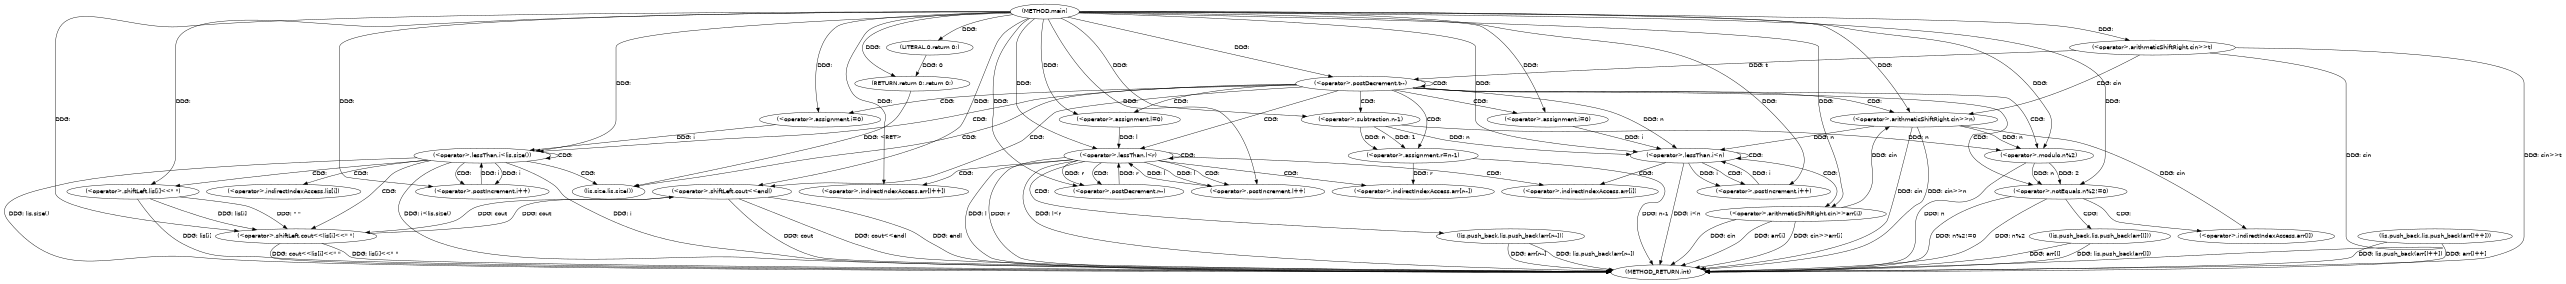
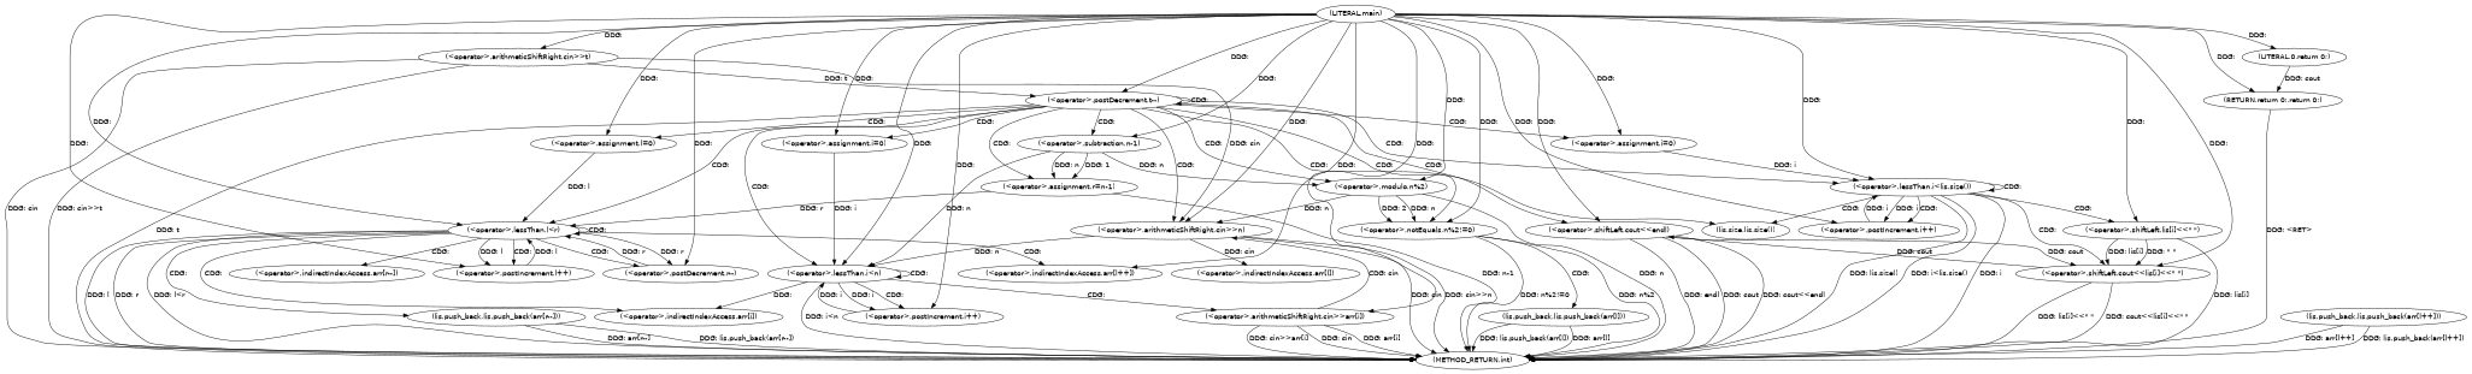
  digraph {
    fontname="DejaVu Sans"
    node [fontname="DejaVu Sans"]
    edge [fontname="DejaVu Sans"]
-   n1 [label="(METHOD,main)"]
+   n1 [label="(LITERAL,main)"]
    n2 [label="(<operator>.arithmeticShiftRight,cin>>t)"]
    n3 [label="(RETURN,return 0;,return 0;)"]
    n4 [label="(<operator>.postDecrement,t--)"]
    n5 [label="(LITERAL,0,return 0;)"]
    n6 [label="(<operator>.arithmeticShiftRight,cin>>n)"]
    n7 [label="(<operator>.assignment,l=0)"]
    n8 [label="(<operator>.shiftLeft,cout<<endl)"]
    n9 [label="(<operator>.assignment,i=0)"]
    n10 [label="(<operator>.lessThan,i<n)"]
    n11 [label="(<operator>.postIncrement,i++)"]
    n12 [label="(<operator>.arithmeticShiftRight,cin>>arr[i])"]
    n13 [label="(<operator>.lessThan,l<r)"]
    n14 [label="(<operator>.notEquals,n%2!=0)"]
    n15 [label="(<operator>.assignment,i=0)"]
    n16 [label="(<operator>.lessThan,i<lis.size())"]
    n17 [label="(<operator>.postIncrement,i++)"]
    n18 [label="(<operator>.shiftLeft,cout<<lis[i]<<\" \")"]
    n19 [label="(<operator>.subtraction,n-1)"]
    n20 [label="(<operator>.modulo,n%2)"]
    n21 [label="(<operator>.shiftLeft,lis[i]<<\" \")"]
    n22 [label="(<operator>.postIncrement,l++)"]
    n23 [label="(<operator>.postDecrement,r--)"]
    n24 [label="(<operator>.indirectIndexAccess,arr[l++])"]
    n25 [label="(METHOD_RETURN,int)"]
    n26 [label="(<operator>.assignment,r=n-1)"]
    n27 [label="(lis.size,lis.size())"]
    n28 [label="(<operator>.indirectIndexAccess,arr[l])"]
    n29 [label="(<operator>.indirectIndexAccess,arr[i])"]
    n30 [label="(lis.push_back,lis.push_back(arr[r--]))"]
    n31 [label="(<operator>.indirectIndexAccess,arr[r--])"]
    n32 [label="(lis.push_back,lis.push_back(arr[l]))"]
-   n33 [label="(<operator>.indirectIndexAccess,lis[i])"]
    n34 [label="(lis.push_back,lis.push_back(arr[l++]))"]
    n1 -> n2 [label="DDG: "]
    n1 -> n3 [label="DDG: "]
    n1 -> n4 [label="DDG: "]
    n1 -> n5 [label="DDG: "]
    n1 -> n6 [label="DDG: "]
    n1 -> n7 [label="DDG: "]
    n1 -> n8 [label="DDG: "]
    n1 -> n9 [label="DDG: "]
    n1 -> n10 [label="DDG: "]
    n1 -> n11 [label="DDG: "]
    n1 -> n12 [label="DDG: "]
    n1 -> n13 [label="DDG: "]
    n1 -> n14 [label="DDG: "]
    n1 -> n15 [label="DDG: "]
    n1 -> n16 [label="DDG: "]
    n1 -> n17 [label="DDG: "]
    n1 -> n18 [label="DDG: "]
    n1 -> n19 [label="DDG: "]
    n1 -> n20 [label="DDG: "]
    n1 -> n21 [label="DDG: "]
    n1 -> n22 [label="DDG: "]
    n1 -> n23 [label="DDG: "]
    n1 -> n24 [label="DDG: "]
    n2 -> n4 [label="DDG: t"]
-   n2 -> n6 [label="CDG: cin"]
+   n2 -> n6 [label="DDG: cin"]
    n2 -> n25 [label="DDG: cin"]
    n2 -> n25 [label="DDG: cin>>t"]
-   n3 -> n27 [label="DDG: <RET>"]
+   n3 -> n25 [label="DDG: <RET>"]
    n4 -> n4 [label="CDG: "]
    n4 -> n6 [label="CDG: "]
    n4 -> n7 [label="CDG: "]
    n4 -> n8 [label="CDG: "]
    n4 -> n9 [label="CDG: "]
-   n4 -> n10 [label="DDG: n"]
+   n4 -> n10 [label="CDG: "]
    n4 -> n13 [label="CDG: "]
    n4 -> n14 [label="CDG: "]
    n4 -> n15 [label="CDG: "]
    n4 -> n16 [label="CDG: "]
    n4 -> n19 [label="CDG: "]
    n4 -> n20 [label="CDG: "]
+   n4 -> n25 [label="DDG: t"]
    n4 -> n26 [label="CDG: "]
    n4 -> n27 [label="CDG: "]
-   n5 -> n3 [label="DDG: 0"]
+   n5 -> n3 [label="DDG: cout"]
    n6 -> n10 [label="DDG: n"]
    n6 -> n25 [label="DDG: cin"]
    n6 -> n25 [label="DDG: cin>>n"]
    n6 -> n28 [label="DDG: cin"]
    n7 -> n13 [label="DDG: l"]
    n8 -> n18 [label="DDG: cout"]
    n8 -> n25 [label="DDG: cout"]
    n8 -> n25 [label="DDG: cout<<endl"]
    n8 -> n25 [label="DDG: endl"]
    n9 -> n10 [label="DDG: i"]
    n10 -> n10 [label="CDG: "]
    n10 -> n11 [label="DDG: i"]
    n10 -> n11 [label="CDG: "]
    n10 -> n12 [label="CDG: "]
    n10 -> n25 [label="DDG: i<n"]
-   n10 -> n29 [label="CDG: "]
+   n10 -> n29 [label="DDG: "]
    n11 -> n10 [label="DDG: i"]
-   n12 -> n6 [label="DDG: cin"]
+   n12 -> n6 [label="CDG: cin"]
    n12 -> n25 [label="DDG: cin"]
    n12 -> n25 [label="DDG: arr[i]"]
    n12 -> n25 [label="DDG: cin>>arr[i]"]
    n13 -> n13 [label="CDG: "]
    n13 -> n22 [label="DDG: l"]
    n13 -> n22 [label="CDG: "]
    n13 -> n23 [label="DDG: r"]
    n13 -> n23 [label="CDG: "]
    n13 -> n24 [label="CDG: "]
    n13 -> n25 [label="DDG: l"]
    n13 -> n25 [label="DDG: r"]
    n13 -> n25 [label="DDG: l<r"]
    n13 -> n29 [label="CDG: "]
    n13 -> n30 [label="CDG: "]
    n13 -> n31 [label="CDG: "]
    n14 -> n25 [label="DDG: n%2"]
    n14 -> n25 [label="DDG: n%2!=0"]
-   n14 -> n28 [label="CDG: "]
    n14 -> n32 [label="CDG: "]
    n15 -> n16 [label="DDG: i"]
    n16 -> n16 [label="CDG: "]
    n16 -> n17 [label="DDG: i"]
    n16 -> n17 [label="CDG: "]
    n16 -> n18 [label="CDG: "]
    n16 -> n21 [label="CDG: "]
    n16 -> n25 [label="DDG: i"]
    n16 -> n25 [label="DDG: lis.size()"]
    n16 -> n25 [label="DDG: i<lis.size()"]
    n16 -> n27 [label="CDG: "]
-   n16 -> n33 [label="CDG: "]
    n17 -> n16 [label="DDG: i"]
    n18 -> n8 [label="DDG: cout"]
    n18 -> n25 [label="DDG: lis[i]<<\" \""]
    n18 -> n25 [label="DDG: cout<<lis[i]<<\" \""]
    n19 -> n10 [label="DDG: n"]
    n19 -> n20 [label="DDG: n"]
    n19 -> n26 [label="DDG: 1"]
    n19 -> n26 [label="DDG: n"]
-   n6 -> n20 [label="DDG: n"]
+   n20 -> n6 [label="DDG: n"]
    n20 -> n14 [label="DDG: 2"]
    n20 -> n14 [label="DDG: n"]
    n20 -> n25 [label="DDG: n"]
    n21 -> n18 [label="DDG: \" \""]
    n21 -> n18 [label="DDG: lis[i]"]
    n21 -> n25 [label="DDG: lis[i]"]
    n22 -> n13 [label="DDG: l"]
    n23 -> n13 [label="DDG: r"]
-   n26 -> n31 [label="DDG: r"]
+   n26 -> n13 [label="DDG: r"]
    n26 -> n25 [label="DDG: n-1"]
    n30 -> n25 [label="DDG: arr[r--]"]
    n30 -> n25 [label="DDG: lis.push_back(arr[r--])"]
    n32 -> n25 [label="DDG: arr[l]"]
    n32 -> n25 [label="DDG: lis.push_back(arr[l])"]
    n34 -> n25 [label="DDG: arr[l++]"]
    n34 -> n25 [label="DDG: lis.push_back(arr[l++])"]
  }
